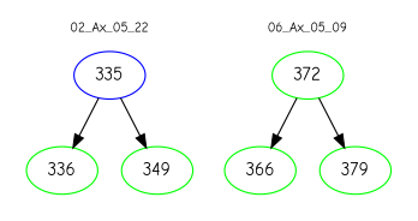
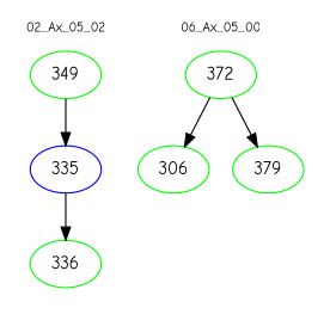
  digraph {
    fontname="Comic Neue"
    node [color=green fontname="Comic Neue"]
    edge [color=black fontname="Comic Neue"]
    n1 [color=blue label=335]
    n2 [label=336]
    n3 [label=349]
    n4 [label=372]
-   n5 [label=366]
+   n5 [label=306]
    n6 [label=379]
    subgraph cluster_1 {
      color=white
      fontsize=10
-     label="02_Ax_05_22"
+     label="02_Ax_05_02"
      n1
      n2
      n3
    }
    subgraph cluster_2 {
      color=white
      fontsize=10
-     label="06_Ax_05_09"
+     label="06_Ax_05_00"
      n4
      n5
      n6
    }
    n1 -> n2
-   n1 -> n3
+   n3 -> n1
    n4 -> n5
    n4 -> n6
  }
